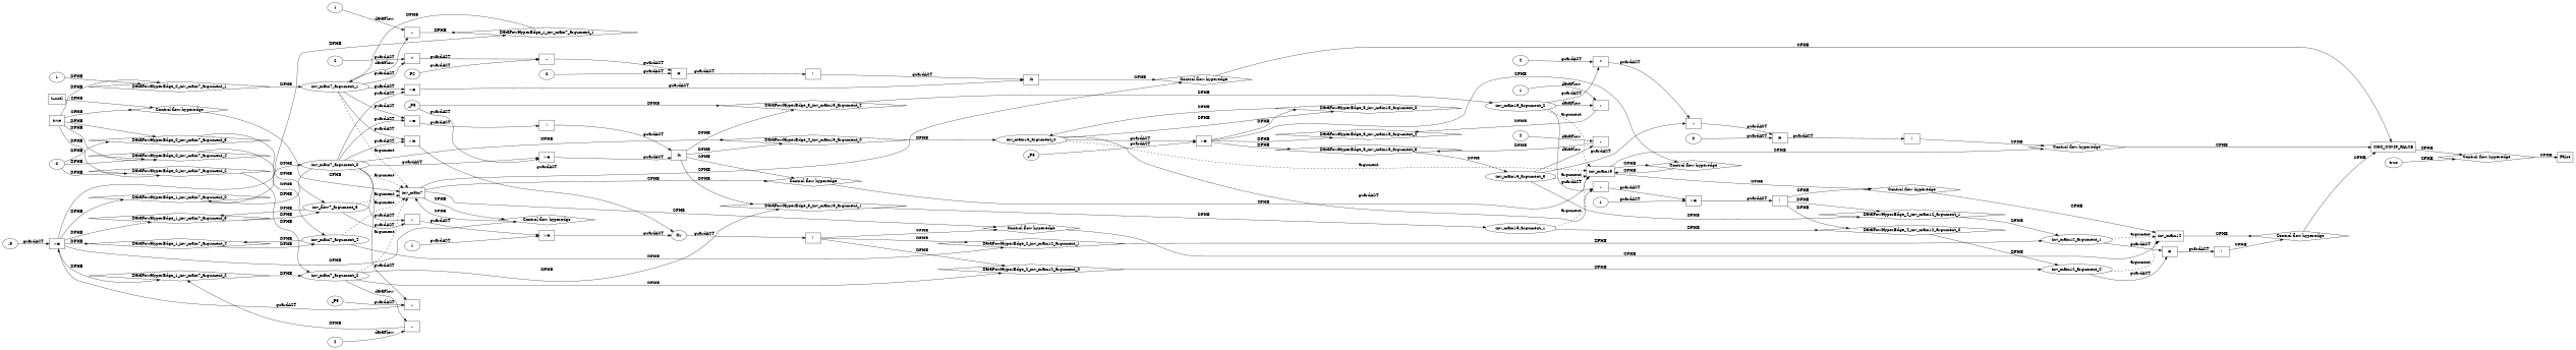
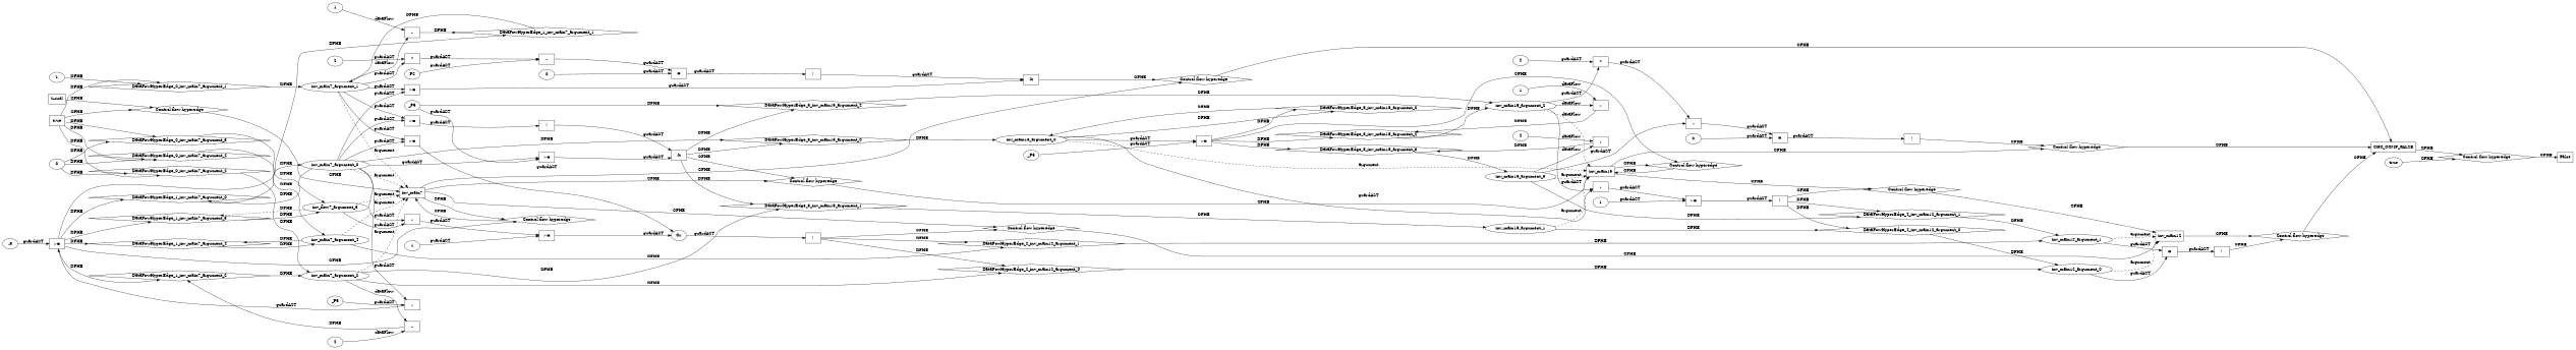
  digraph {
    rankdir=LR
    node [nodeName=argument1 shape=rect]
    n1 [GNNNodeID=5 label=1 nodeName=xxxinv_main7___Initial_0xxxdataFlow_0_node_0 shape=""]
    n2 [label=DataFowHyperEdge_0_inv_main7_argument_1 nodeName=DataFowHyperEdge_0_inv_main7_argument_1 shape=diamond]
    n3 [GNNNodeID=64 label=inv_main7_argument_1 shape=oval]
    n4 [GNNNodeID=6 label=0 nodeName=xxxinv_main7___Initial_0xxxdataFlow1_node_0 shape=""]
    n5 [label=DataFowHyperEdge_0_inv_main7_argument_2 nodeName=DataFowHyperEdge_0_inv_main7_argument_2 shape=diamond]
    n6 [label=DataFowHyperEdge_0_inv_main7_argument_3 nodeName=DataFowHyperEdge_0_inv_main7_argument_3 shape=diamond]
    n7 [label=DataFowHyperEdge_0_inv_main7_argument_4 nodeName=DataFowHyperEdge_0_inv_main7_argument_4 shape=diamond]
    n8 [GNNNodeID=64 label=inv_main7_argument_2 nodeName=argument2 shape=oval]
    n9 [GNNNodeID=64 label=inv_flow7_argument_3 nodeName=argument3 shape=oval]
    n10 [GNNNodeID=64 label=inv_main7_argument_4 nodeName=argument4 shape=oval]
    n11 [GNNNodeID=7 label="-" nodeName=xxxinv_main7___inv_main7_1xxxdataFlow_0_node_0]
    n12 [label=DataFowHyperEdge_1_inv_main7_argument_1 nodeName=DataFowHyperEdge_1_inv_main7_argument_1 shape=diamond]
    n13 [GNNNodeID=8 label=1 nodeName=xxxinv_main7___inv_main7_1xxxdataFlow_0_node_2 shape=""]
    n14 [GNNNodeID=22 label=">=" nodeName=xxxinv_main12___inv_main7_2xxxguard_0_node_7]
    n15 [GNNNodeID=29 label=">=" nodeName=xxxinv_main15___inv_main7_3xxxguard_0_node_1]
    n16 [GNNNodeID=45 label="*" nodeName=xxxCHC_COMP_FALSE___inv_main7_6xxxguard_0_node_4]
    n17 [GNNNodeID=48 label=">=" nodeName=xxxCHC_COMP_FALSE___inv_main7_6xxxguard1_node_0]
    n18 [GNNNodeID=61 label=inv_main7 nodeName=inv_main7]
    n19 [GNNNodeID=18 label=Or nodeName=xxxinv_main12___inv_main7_2xxxguard_0_node_1 shape=""]
    n20 [GNNNodeID=28 label="!" nodeName=xxxinv_main15___inv_main7_3xxxguard_0_node_0]
    n21 [GNNNodeID=43 label="-" nodeName=xxxCHC_COMP_FALSE___inv_main7_6xxxguard_0_node_2]
    n22 [andName=xxxCHC_COMP_FALSE___inv_main7_6xxx_and label="&" nodeName=""]
    n23 [hyperEdgeNodeID=1 label="Control flow hyperedge" nodeName=ControlFowHyperEdge_1 shape=diamond]
    n24 [hyperEdgeNodeID=2 label="Control flow hyperedge" nodeName=ControlFowHyperEdge_2 shape=diamond]
    n25 [hyperEdgeNodeID=3 label="Control flow hyperedge" nodeName=ControlFowHyperEdge_3 shape=diamond]
    n26 [hyperEdgeNodeID=6 label="Control flow hyperedge" nodeName=ControlFowHyperEdge_6 shape=diamond]
    n27 [GNNNodeID=9 label="-" nodeName=xxxinv_main7___inv_main7_1xxxdataFlow1_node_0]
    n28 [label=DataFowHyperEdge_1_inv_main7_argument_2 nodeName=DataFowHyperEdge_1_inv_main7_argument_2 shape=diamond]
    n29 [GNNNodeID=10 label=2 nodeName=xxxinv_main7___inv_main7_1xxxdataFlow1_node_2 shape=""]
    n30 [label=DataFowHyperEdge_2_inv_main12_argument_0 nodeName=DataFowHyperEdge_2_inv_main12_argument_0 shape=diamond]
    n31 [label=DataFowHyperEdge_3_inv_main15_argument_1 nodeName=DataFowHyperEdge_3_inv_main15_argument_1 shape=diamond]
    n32 [GNNNodeID=64 label=inv_main12_argument_0 nodeName=argument0 shape=oval]
    n33 [GNNNodeID=64 label=inv_main15_argument_1 shape=oval]
    n34 [GNNNodeID=11 label=">=" nodeName=xxxinv_main7___inv_main7_1xxxguard_0_node_0]
    n35 [label=DataFowHyperEdge_1_inv_main7_argument_0 nodeName=DataFowHyperEdge_1_inv_main7_argument_0 shape=diamond]
    n36 [label=DataFowHyperEdge_1_inv_main7_argument_3 nodeName=DataFowHyperEdge_1_inv_main7_argument_3 shape=diamond]
    n37 [label=DataFowHyperEdge_1_inv_main7_argument_4 nodeName=DataFowHyperEdge_1_inv_main7_argument_4 shape=diamond]
    n38 [GNNNodeID=64 label=inv_main7_argument_0 nodeName=argument0 shape=oval]
    n39 [GNNNodeID=12 label="-" nodeName=xxxinv_main7___inv_main7_1xxxguard_0_node_1]
    n40 [GNNNodeID=13 label=_P5 nodeName=xxxinv_main7___inv_main7_1xxxguard_0_node_3 shape=""]
    n41 [GNNNodeID=14 label=-8 nodeName=xxxinv_main7___inv_main7_1xxxguard_0_node_4 shape=""]
    n42 [GNNNodeID=20 label="-" nodeName=xxxinv_main12___inv_main7_2xxxguard_0_node_3]
    n43 [GNNNodeID=30 label=">=" nodeName=xxxinv_main15___inv_main7_3xxxguard1_node_0]
-   n44 [label=DataFowHyperEdge_4_inv_main15_argument_0 nodeName=DataFowHyperEdge_3_inv_main15_argument_0 shape=diamond]
+   n44 [label=DataFowHyperEdge_3_inv_main15_argument_0 nodeName=DataFowHyperEdge_3_inv_main15_argument_0 shape=diamond]
    n45 [GNNNodeID=19 label=">=" nodeName=xxxinv_main12___inv_main7_2xxxguard_0_node_2]
    n46 [andName=xxxinv_main15___inv_main7_3xxx_and label="&" nodeName=""]
    n47 [GNNNodeID=64 label=inv_main15_argument_0 nodeName=argument0 shape=oval]
    n48 [GNNNodeID=17 label="!" nodeName=xxxinv_main12___inv_main7_2xxxguard_0_node_0]
    n49 [label=DataFowHyperEdge_2_inv_main12_argument_1 nodeName=DataFowHyperEdge_2_inv_main12_argument_1 shape=diamond]
    n50 [GNNNodeID=59 label=inv_main12 nodeName=inv_main12]
    n51 [GNNNodeID=64 label=inv_main12_argument_1 shape=oval]
    n52 [GNNNodeID=21 label=1 nodeName=xxxinv_main12___inv_main7_2xxxguard_0_node_6 shape=""]
    n53 [GNNNodeID=27 label=_P5 nodeName=xxxinv_main15___inv_main7_3xxxdataFlow_0_node_0 shape=""]
    n54 [label=DataFowHyperEdge_3_inv_main15_argument_2 nodeName=DataFowHyperEdge_3_inv_main15_argument_2 shape=diamond]
    n55 [GNNNodeID=64 label=inv_main15_argument_2 nodeName=argument2 shape=oval]
    n56 [GNNNodeID=31 label="!" nodeName=xxxinv_main12___inv_main15_4xxxguard_0_node_0]
    n57 [hyperEdgeNodeID=4 label="Control flow hyperedge" nodeName=ControlFowHyperEdge_4 shape=diamond]
    n58 [label=DataFowHyperEdge_4_inv_main12_argument_0 nodeName=DataFowHyperEdge_4_inv_main12_argument_0 shape=diamond]
    n59 [label=DataFowHyperEdge_4_inv_main12_argument_1 nodeName=DataFowHyperEdge_4_inv_main12_argument_1 shape=diamond]
    n60 [GNNNodeID=32 label=">=" nodeName=xxxinv_main12___inv_main15_4xxxguard_0_node_1]
    n61 [GNNNodeID=33 label="-" nodeName=xxxinv_main12___inv_main15_4xxxguard_0_node_2]
    n62 [GNNNodeID=34 label=1 nodeName=xxxinv_main12___inv_main15_4xxxguard_0_node_5 shape=""]
    n63 [GNNNodeID=39 label=">=" nodeName=xxxinv_main15___inv_main15_5xxxguard_0_node_0]
    n64 [GNNNodeID=60 label=inv_main15 nodeName=inv_main15]
    n65 [label=DataFowHyperEdge_5_inv_main15_argument_0 nodeName=DataFowHyperEdge_5_inv_main15_argument_0 shape=diamond]
    n66 [label=DataFowHyperEdge_5_inv_main15_argument_2 nodeName=DataFowHyperEdge_5_inv_main15_argument_2 shape=diamond]
    n67 [label=DataFowHyperEdge_5_inv_main15_argument_3 nodeName=DataFowHyperEdge_5_inv_main15_argument_3 shape=diamond]
    n68 [hyperEdgeNodeID=5 label="Control flow hyperedge" nodeName=ControlFowHyperEdge_5 shape=diamond]
    n69 [hyperEdgeNodeID=7 label="Control flow hyperedge" nodeName=ControlFowHyperEdge_7 shape=diamond]
    n70 [GNNNodeID=35 label="-" nodeName=xxxinv_main15___inv_main15_5xxxdataFlow_0_node_0]
    n71 [GNNNodeID=52 label="*" nodeName=xxxCHC_COMP_FALSE___inv_main15_7xxxguard_0_node_4]
    n72 [GNNNodeID=51 label="-" nodeName=xxxCHC_COMP_FALSE___inv_main15_7xxxguard_0_node_2]
    n73 [GNNNodeID=36 label=1 nodeName=xxxinv_main15___inv_main15_5xxxdataFlow_0_node_2 shape=""]
    n74 [GNNNodeID=37 label="-" nodeName=xxxinv_main15___inv_main15_5xxxdataFlow1_node_0]
    n75 [GNNNodeID=64 label=inv_main15_argument_3 nodeName=argument3 shape=oval]
    n76 [GNNNodeID=38 label=2 nodeName=xxxinv_main15___inv_main15_5xxxdataFlow1_node_2 shape=""]
    n77 [GNNNodeID=50 label="=" nodeName=xxxCHC_COMP_FALSE___inv_main15_7xxxguard_0_node_1]
    n78 [GNNNodeID=40 label=_P5 nodeName=xxxinv_main15___inv_main15_5xxxguard_0_node_2 shape=""]
    n79 [GNNNodeID=41 label="!" nodeName=xxxCHC_COMP_FALSE___inv_main7_6xxxguard_0_node_0]
    n80 [GNNNodeID=42 label="=" nodeName=xxxCHC_COMP_FALSE___inv_main7_6xxxguard_0_node_1]
    n81 [GNNNodeID=44 label=P2 nodeName=xxxCHC_COMP_FALSE___inv_main7_6xxxguard_0_node_3 shape=""]
    n82 [GNNNodeID=46 label=2 nodeName=xxxCHC_COMP_FALSE___inv_main7_6xxxguard_0_node_5 shape=""]
    n83 [GNNNodeID=47 label=0 nodeName=xxxCHC_COMP_FALSE___inv_main7_6xxxguard_0_node_7 shape=""]
    n84 [GNNNodeID=49 label="!" nodeName=xxxCHC_COMP_FALSE___inv_main15_7xxxguard_0_node_0]
    n85 [GNNNodeID=58 label=CHC_COMP_FALSE nodeName=CHC_COMP_FALSE]
    n86 [GNNNodeID=53 label=2 nodeName=xxxCHC_COMP_FALSE___inv_main15_7xxxguard_0_node_5 shape=""]
    n87 [GNNNodeID=54 label=0 nodeName=xxxCHC_COMP_FALSE___inv_main15_7xxxguard_0_node_7 shape=""]
    n88 [GNNNodeID=55 label="!" nodeName=xxxCHC_COMP_FALSE___inv_main12_8xxxguard_0_node_0]
    n89 [hyperEdgeNodeID=8 label="Control flow hyperedge" nodeName=ControlFowHyperEdge_8 shape=diamond]
    n90 [GNNNodeID=56 label="=" nodeName=xxxCHC_COMP_FALSE___inv_main12_8xxxguard_0_node_1]
    n91 [GNNNodeID=57 label=true nodeName=xxxFALSE___CHC_COMP_FALSE_9xxxguard_0_node_0 shape=""]
    n92 [hyperEdgeNodeID=9 label="Control flow hyperedge" nodeName=ControlFowHyperEdge_9 shape=diamond]
    n93 [GNNNodeID=62 label=False nodeName=False]
    n94 [GNNNodeID=63 label=Initial nodeName=Initial]
    n95 [hyperEdgeNodeID=0 label="Control flow hyperedge" nodeName=ControlFowHyperEdge_0 shape=diamond]
    n96 [label=true nodeName=true_0]
    n1 -> n2 [label=DFHE]
    n2 -> n3 [label=DFHE]
    n3 -> n11 [label=dataFlow]
    n3 -> n14 [label=guardAST]
    n3 -> n15 [label=guardAST]
    n3 -> n16 [label=guardAST]
    n3 -> n17 [label=guardAST]
    n3 -> n18 [label=argument style=dashed]
    n4 -> n5 [label=DFHE]
    n4 -> n6 [label=DFHE]
    n4 -> n7 [label=DFHE]
    n5 -> n8 [label=DFHE]
    n6 -> n9 [label=DFHE]
    n7 -> n10 [label=DFHE]
    n8 -> n18 [label=argument style=dashed]
    n8 -> n27 [label=dataFlow]
    n8 -> n30 [label=DFHE]
    n8 -> n31 [label=DFHE]
    n9 -> n18 [label=argument style=dashed]
-   n9 -> n36 [label=DFHE]
+   n9 -> n36 [label=DFHE style=dashed]
    n9 -> n42 [label=guardAST]
    n10 -> n18 [label=argument style=dashed]
    n10 -> n37 [label=DFHE]
    n10 -> n49 [label=DFHE]
    n11 -> n12 [label=DFHE]
    n12 -> n3 [label=DFHE]
    n13 -> n11 [label=dataFlow]
    n14 -> n19 [label=guardAST]
    n15 -> n20 [label=guardAST]
    n16 -> n21 [label=guardAST]
    n17 -> n22 [label=guardAST]
    n18 -> n23 [label=CFHE]
    n18 -> n24 [label=CFHE]
    n18 -> n25 [label=CFHE]
    n18 -> n26 [label=CFHE]
    n19 -> n48 [label=guardAST]
    n20 -> n46 [label=guardAST]
    n21 -> n80 [label=guardAST]
    n22 -> n26 [label=CFHE]
    n23 -> n18 [label=CFHE]
    n24 -> n50 [label=CFHE]
    n25 -> n64 [label=CFHE]
    n26 -> n85 [label=CFHE]
    n27 -> n28 [label=DFHE]
    n28 -> n8 [label=DFHE]
    n29 -> n27 [label=dataFlow]
    n30 -> n32 [label=DFHE]
    n31 -> n33 [label=DFHE]
    n32 -> n50 [label=argument style=dashed]
    n32 -> n90 [label=guardAST]
    n33 -> n58 [label=DFHE]
    n33 -> n64 [label=argument style=dashed]
    n34 -> n12 [label=DFHE]
    n34 -> n23 [label=CFHE]
    n34 -> n28 [label=DFHE]
    n34 -> n35 [label=DFHE]
    n34 -> n36 [label=DFHE]
    n34 -> n37 [label=DFHE]
    n35 -> n38 [label=DFHE]
    n36 -> n9 [label=DFHE]
    n37 -> n10 [label=DFHE]
    n38 -> n14 [label=guardAST]
    n38 -> n15 [label=guardAST]
    n38 -> n17 [label=guardAST]
    n38 -> n18 [label=argument style=dashed]
    n38 -> n35 [label=DFHE]
    n38 -> n39 [label=guardAST]
    n38 -> n42 [label=guardAST]
    n38 -> n43 [label=guardAST]
    n38 -> n44 [label=DFHE]
    n39 -> n34 [label=guardAST]
    n40 -> n39 [label=guardAST]
    n41 -> n34 [label=guardAST]
    n42 -> n45 [label=guardAST]
    n43 -> n46 [label=guardAST]
    n44 -> n47 [label=DFHE]
    n45 -> n19 [label=guardAST]
    n46 -> n25 [label=CFHE]
    n46 -> n31 [label=DFHE]
    n46 -> n44 [label=DFHE]
    n46 -> n54 [label=DFHE]
    n47 -> n61 [label=guardAST]
    n47 -> n63 [label=guardAST]
    n47 -> n64 [label=argument style=dashed]
    n47 -> n65 [label=DFHE]
    n48 -> n24 [label=CFHE]
    n48 -> n30 [label=DFHE]
    n48 -> n49 [label=DFHE]
    n49 -> n51 [label=DFHE]
    n50 -> n89 [label=CFHE]
    n51 -> n50 [label=argument style=dashed]
    n51 -> n90 [label=guardAST]
    n52 -> n45 [label=guardAST]
    n53 -> n43 [label=guardAST]
    n53 -> n54 [label=DFHE]
    n54 -> n55 [label=DFHE]
    n55 -> n61 [label=guardAST]
-   n55 -> n64 [label=argument style=dashed]
+   n55 -> n64 [label=dataFlow style=dashed]
    n55 -> n70 [label=dataFlow]
    n55 -> n71 [label=guardAST]
    n56 -> n57 [label=CFHE]
    n56 -> n58 [label=DFHE]
    n56 -> n59 [label=DFHE]
    n57 -> n50 [label=CFHE]
    n58 -> n32 [label=DFHE]
    n59 -> n51 [label=DFHE]
    n60 -> n56 [label=guardAST]
    n61 -> n60 [label=guardAST]
    n62 -> n60 [label=guardAST]
    n63 -> n65 [label=DFHE]
    n63 -> n66 [label=DFHE]
    n63 -> n67 [label=DFHE]
    n63 -> n68 [label=CFHE]
    n64 -> n57 [label=CFHE]
    n64 -> n68 [label=CFHE]
    n64 -> n69 [label=CFHE]
    n65 -> n47 [label=DFHE]
+   n66 -> n55 [label=DFHE]
    n67 -> n75 [label=DFHE]
    n68 -> n64 [label=CFHE]
    n69 -> n85 [label=CFHE]
    n70 -> n66 [label=DFHE]
    n71 -> n72 [label=guardAST]
    n72 -> n77 [label=guardAST]
    n73 -> n70 [label=dataFlow]
    n74 -> n67 [label=DFHE]
    n75 -> n59 [label=DFHE]
    n75 -> n64 [label=argument style=dashed]
    n75 -> n72 [label=guardAST]
    n75 -> n74 [label=dataFlow]
    n76 -> n74 [label=dataFlow]
    n77 -> n84 [label=guardAST]
    n78 -> n63 [label=guardAST]
    n79 -> n22 [label=guardAST]
    n80 -> n79 [label=guardAST]
    n81 -> n21 [label=guardAST]
    n82 -> n16 [label=guardAST]
    n83 -> n80 [label=guardAST]
    n84 -> n69 [label=CFHE]
    n85 -> n92 [label=CFHE]
    n86 -> n71 [label=guardAST]
    n87 -> n77 [label=guardAST]
    n88 -> n89 [label=CFHE]
    n89 -> n85 [label=CFHE]
    n90 -> n88 [label=guardAST]
    n91 -> n92 [label=CFHE]
    n92 -> n93 [label=CFHE]
    n94 -> n95 [label=CFHE]
    n95 -> n18 [label=CFHE]
    n96 -> n2 [label=DFHE]
    n96 -> n5 [label=DFHE]
    n96 -> n6 [label=DFHE]
    n96 -> n7 [label=DFHE]
    n96 -> n95 [label=CFHE]
  }
